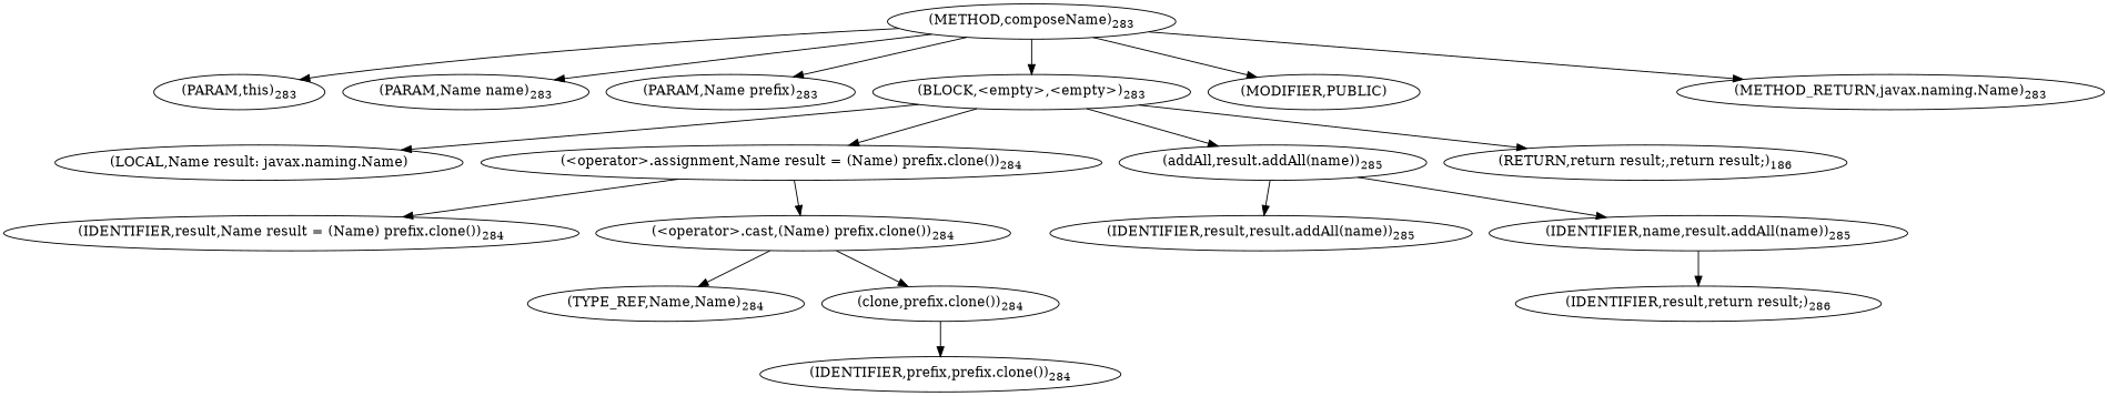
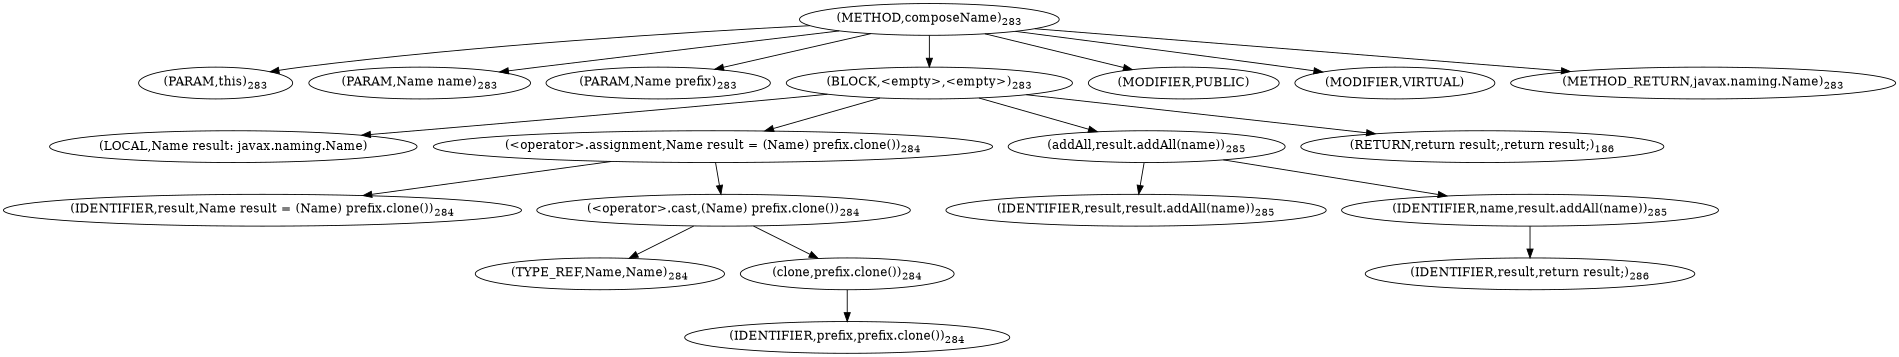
  digraph {
    n1 [label=<(METHOD,composeName)<SUB>283</SUB>>]
    n2 [label=<(PARAM,this)<SUB>283</SUB>>]
    n3 [label=<(PARAM,Name name)<SUB>283</SUB>>]
    n4 [label=<(PARAM,Name prefix)<SUB>283</SUB>>]
    n5 [label=<(BLOCK,&lt;empty&gt;,&lt;empty&gt;)<SUB>283</SUB>>]
    n6 [label=<(MODIFIER,PUBLIC)>]
+   n7 [label=<(MODIFIER,VIRTUAL)>]
    n8 [label=<(METHOD_RETURN,javax.naming.Name)<SUB>283</SUB>>]
    n9 [label=<(LOCAL,Name result: javax.naming.Name)>]
    n10 [label=<(&lt;operator&gt;.assignment,Name result = (Name) prefix.clone())<SUB>284</SUB>>]
    n11 [label=<(addAll,result.addAll(name))<SUB>285</SUB>>]
    n12 [label=<(RETURN,return result;,return result;)<SUB>186</SUB>>]
    n13 [label=<(IDENTIFIER,result,Name result = (Name) prefix.clone())<SUB>284</SUB>>]
    n14 [label=<(&lt;operator&gt;.cast,(Name) prefix.clone())<SUB>284</SUB>>]
    n15 [label=<(IDENTIFIER,result,result.addAll(name))<SUB>285</SUB>>]
    n16 [label=<(IDENTIFIER,name,result.addAll(name))<SUB>285</SUB>>]
    n17 [label=<(TYPE_REF,Name,Name)<SUB>284</SUB>>]
    n18 [label=<(clone,prefix.clone())<SUB>284</SUB>>]
    n19 [label=<(IDENTIFIER,prefix,prefix.clone())<SUB>284</SUB>>]
    n20 [label=<(IDENTIFIER,result,return result;)<SUB>286</SUB>>]
    n1 -> n2
    n1 -> n3
    n1 -> n4
    n1 -> n5
    n1 -> n6
+   n1 -> n7
    n1 -> n8
    n5 -> n9
    n5 -> n10
    n5 -> n11
    n5 -> n12
    n10 -> n13
    n10 -> n14
    n11 -> n15
    n11 -> n16
    n14 -> n17
    n14 -> n18
    n16 -> n20
    n18 -> n19
  }
